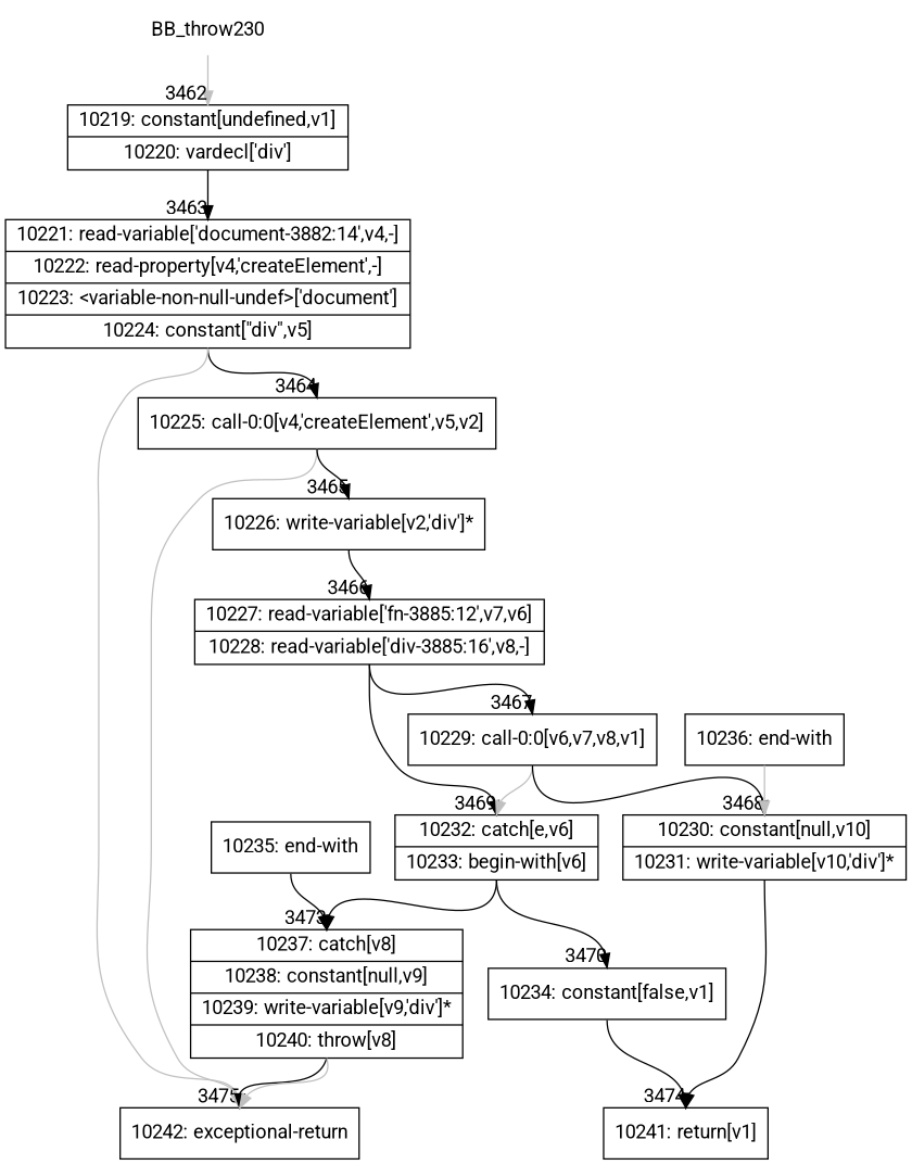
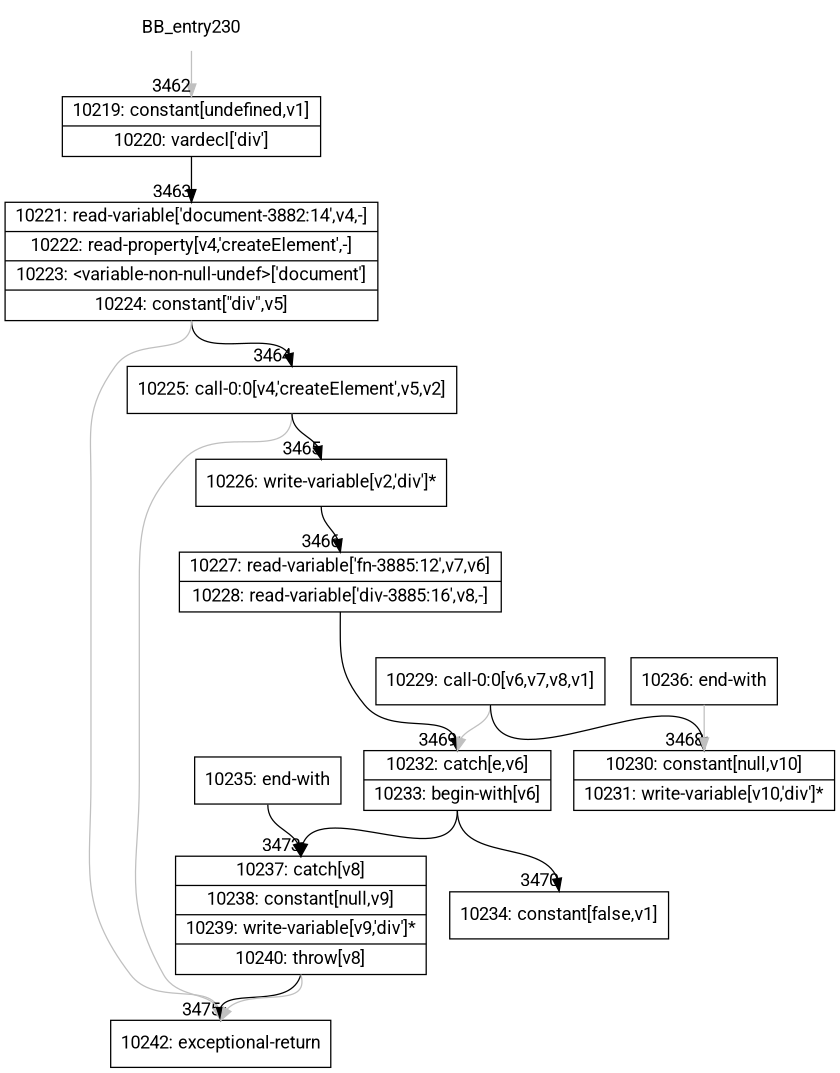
  digraph {
    fontname=Roboto
    rankdir=TD
    node [fontname=Roboto shape=record]
    edge [fontname=Roboto headport=n tailport=s]
-   BB_entry230 [shape=none label=BB_throw230]
+   BB_entry230 [shape=none]
    n2 [label="{10219: constant[undefined,v1]|10220: vardecl['div']}"]
    n3 [label="{10221: read-variable['document-3882:14',v4,-]|10222: read-property[v4,'createElement',-]|10223: \<variable-non-null-undef\>['document']|10224: constant[\"div\",v5]}"]
    n4 [label="{10225: call-0:0[v4,'createElement',v5,v2]}"]
    n5 [label="{10242: exceptional-return}"]
    n6 [label="{10226: write-variable[v2,'div']*}"]
    n7 [label="{10227: read-variable['fn-3885:12',v7,v6]|10228: read-variable['div-3885:16',v8,-]}"]
    n8 [label="{10229: call-0:0[v6,v7,v8,v1]}"]
    n9 [label="{10232: catch[e,v6]|10233: begin-with[v6]}"]
    n10 [label="{10230: constant[null,v10]|10231: write-variable[v10,'div']*}"]
    n11 [label="{10234: constant[false,v1]}"]
    n12 [label="{10237: catch[v8]|10238: constant[null,v9]|10239: write-variable[v9,'div']*|10240: throw[v8]}"]
-   n13 [label="{10241: return[v1]}"]
    n14 [label="{10235: end-with}"]
    n15 [label="{10236: end-with}"]
    BB_entry230 -> n2 [color=gray headlabel="    3462"]
    n2 -> n3 [headlabel="      3463"]
    n3 -> n4 [headlabel="      3464"]
    n3 -> n5 [color=gray headlabel="      3475"]
    n4 -> n5 [color=gray]
    n4 -> n6 [headlabel="      3465"]
    n6 -> n7 [headlabel="      3466"]
-   n7 -> n8 [headlabel="      3467"]
    n7 -> n9 [color=black headlabel="      3469"]
    n8 -> n9 [color=gray]
    n8 -> n10 [headlabel="      3468"]
    n9 -> n11 [headlabel="      3470"]
    n9 -> n12 [color=black headlabel="      3473"]
-   n10 -> n13 [headlabel="      3474"]
-   n11 -> n13
    n12 -> n5
    n12 -> n5 [color=gray]
    n14 -> n12
    n15 -> n10 [color=gray]
  }
